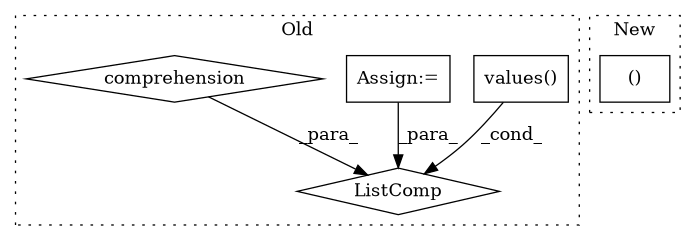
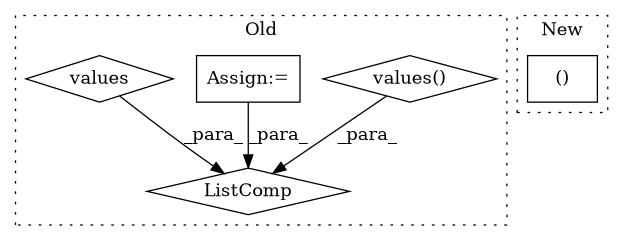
  digraph {
    node [l=3 shape=box]
-   n1 [a=75 l=16 label="values()" s=12677]
+   n1 [a=75 l=16 label="values()" s=12677 shape=diamond]
    n2 [a=68 label="Assign:=" s=12631]
-   n3 [a=45 label=comprehension s=12663 shape=diamond]
+   n3 [a=45 label=values s=12663 shape=diamond]
    n4 [a=106 l=60 label=ListComp s=12634 shape=diamond]
    n5 [a=54 l=4 label="()" s=12463]
    subgraph cluster_1 {
      label=Old
      style=dotted
      n1
      n2
      n3
      n4
    }
    subgraph cluster_2 {
      label=New
      style=dotted
      n5
    }
-   n1 -> n4 [label=_cond_]
+   n1 -> n4 [label=_para_]
    n2 -> n4 [label=_para_]
    n3 -> n4 [label=_para_]
  }
